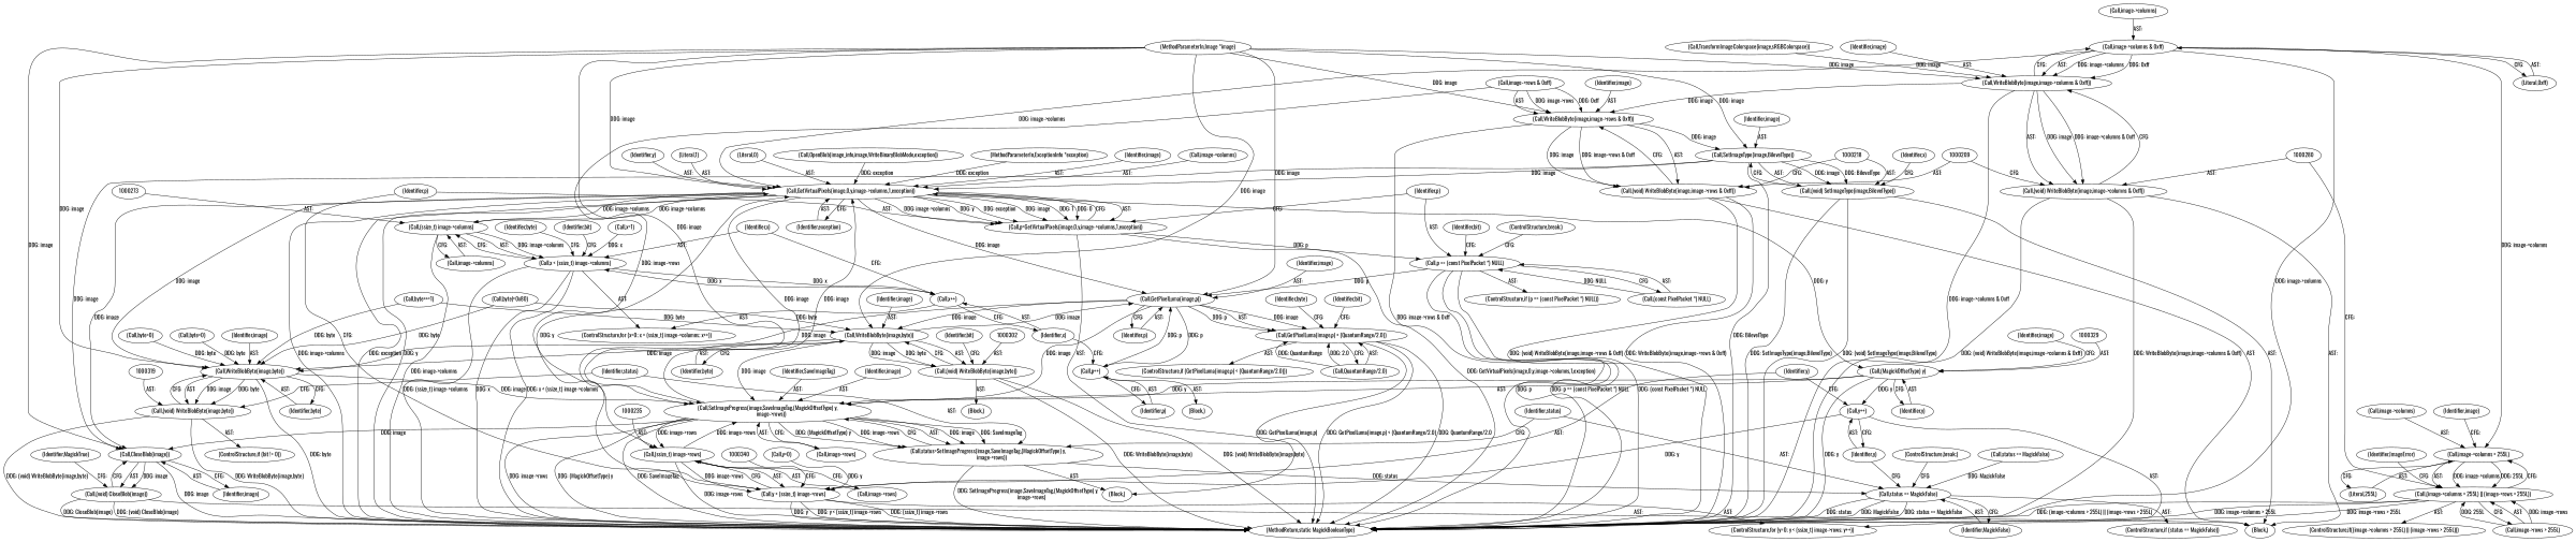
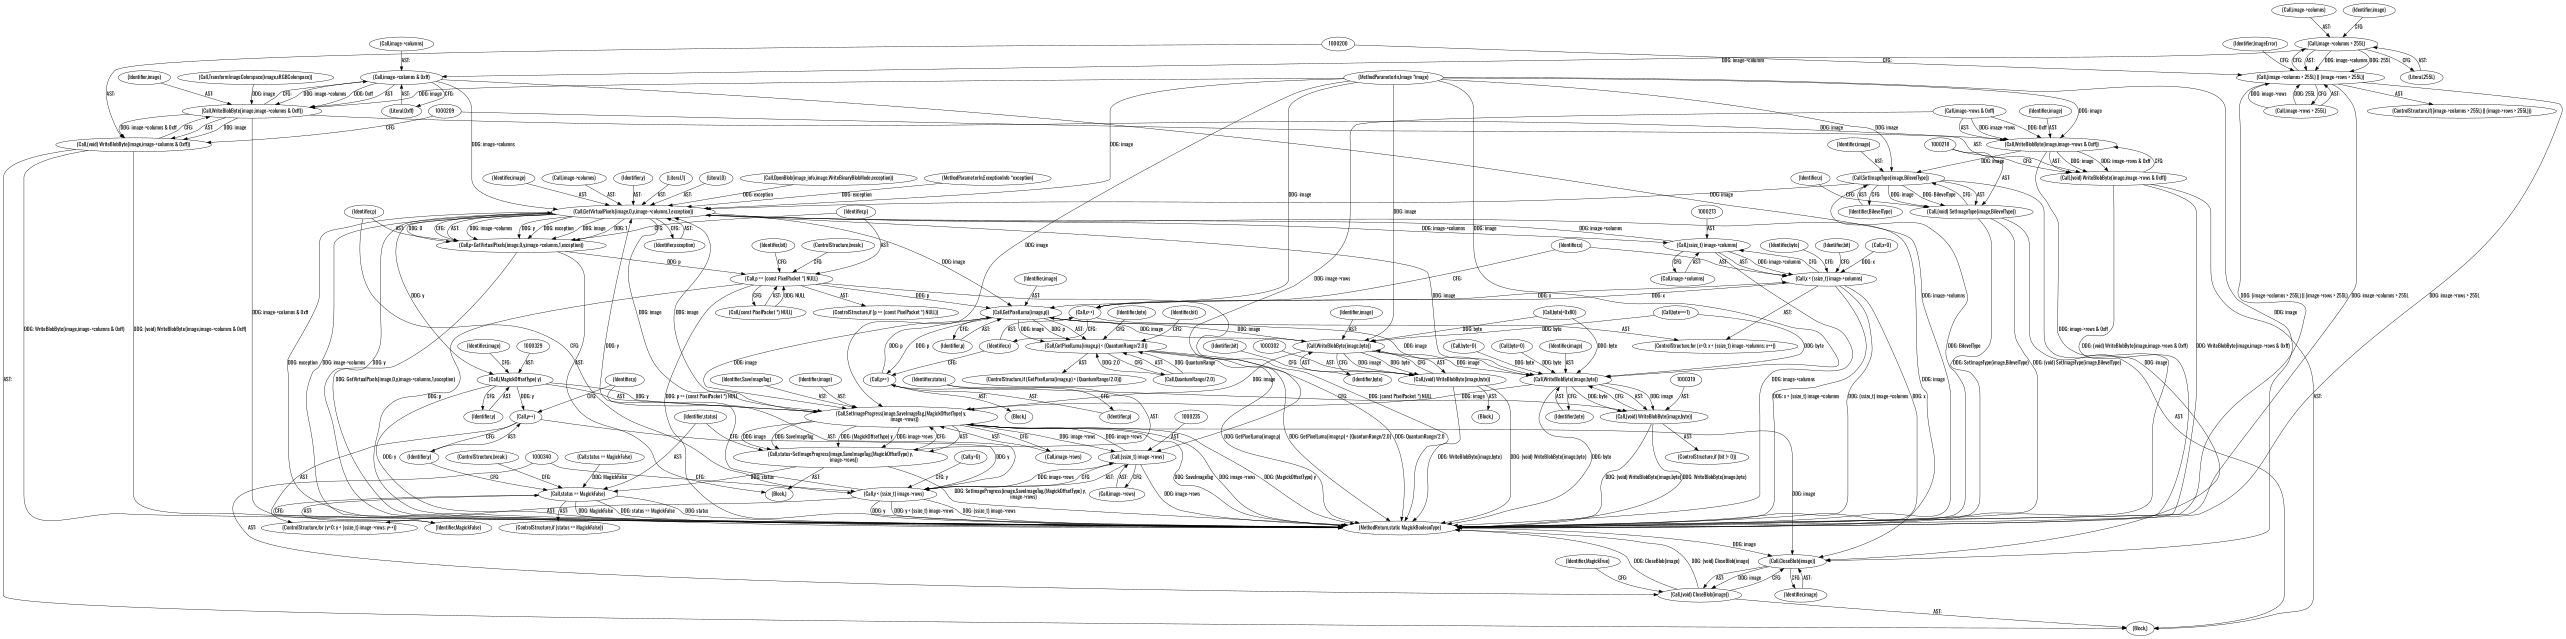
  digraph {
    fontname=Oswald
    node [fontname=Oswald]
    edge [fontname=Oswald]
    n1 [label="(Call,image->columns > 255L)"]
    n2 [label="(Call,(image->columns > 255L) || (image->rows > 255L))"]
    n3 [label="(Call,image->columns & 0xff)"]
    n4 [label="(Literal,255L)"]
    n5 [label="(Call,image->rows > 255L)"]
    n6 [label="(MethodReturn,static MagickBooleanType)"]
    n7 [label="(ControlStructure,if((image->columns > 255L) || (image->rows > 255L)))"]
    n8 [label="(Call,WriteBlobByte(image,image->columns & 0xff))"]
    n9 [label="(Call,GetVirtualPixels(image,0,y,image->columns,1,exception))"]
    n10 [label="(Literal,0xff)"]
    n11 [label="(Call,(void) WriteBlobByte(image,image->columns & 0xff))"]
    n12 [label="(Call,WriteBlobByte(image,image->rows & 0xff))"]
    n13 [label="(Call,CloseBlob(image))"]
    n14 [label="(Call,p=GetVirtualPixels(image,0,y,image->columns,1,exception))"]
    n15 [label="(Call,GetPixelLuma(image,p))"]
    n16 [label="(Call,WriteBlobByte(image,byte))"]
    n17 [label="(Call,SetImageProgress(image,SaveImageTag,(MagickOffsetType) y,\n      image->rows))"]
    n18 [label="(Call,(ssize_t) image->columns)"]
    n19 [label="(Call,(MagickOffsetType) y)"]
    n20 [label="(Identifier,exception)"]
    n21 [label="(Block,)"]
    n22 [label="(Call,(void) WriteBlobByte(image,image->rows & 0xff))"]
    n23 [label="(Call,SetImageType(image,BilevelType))"]
    n24 [label="(Call,(void) SetImageType(image,BilevelType))"]
+   n25 [label="(Identifier,BilevelType)"]
    n26 [label="(Call,image->rows & 0xff)"]
    n27 [label="(Call,(ssize_t) image->rows)"]
    n28 [label="(Call,(void) CloseBlob(image))"]
    n29 [label="(Identifier,image)"]
    n30 [label="(Call,p == (const PixelPacket *) NULL)"]
    n31 [label="(Block,)"]
    n32 [label="(Call,GetPixelLuma(image,p) < (QuantumRange/2.0))"]
    n33 [label="(Call,WriteBlobByte(image,byte))"]
    n34 [label="(Call,p++)"]
    n35 [label="(Identifier,p)"]
    n36 [label="(Call,(void) WriteBlobByte(image,byte))"]
    n37 [label="(Identifier,byte)"]
    n38 [label="(Call,status=SetImageProgress(image,SaveImageTag,(MagickOffsetType) y,\n      image->rows))"]
    n39 [label="(Call,image->rows)"]
    n40 [label="(Call,x < (ssize_t) image->columns)"]
    n41 [label="(Call,image->columns)"]
    n42 [label="(Call,y++)"]
    n43 [label="(Identifier,y)"]
    n44 [label="(ControlStructure,if (p == (const PixelPacket *) NULL))"]
    n45 [label="(Call,(const PixelPacket *) NULL)"]
    n46 [label="(ControlStructure,if (GetPixelLuma(image,p) < (QuantumRange/2.0)))"]
    n47 [label="(Call,QuantumRange/2.0)"]
    n48 [label="(Call,(void) WriteBlobByte(image,byte))"]
    n49 [label="(Identifier,byte)"]
    n50 [label="(Block,)"]
    n51 [label="(Identifier,p)"]
    n52 [label="(Block,)"]
    n53 [label="(ControlStructure,if (bit != 0))"]
    n54 [label="(Call,y < (ssize_t) image->rows)"]
    n55 [label="(Call,image->rows)"]
    n56 [label="(Call,status == MagickFalse)"]
    n57 [label="(ControlStructure,for (y=0; y < (ssize_t) image->rows; y++))"]
    n58 [label="(ControlStructure,if (status == MagickFalse))"]
    n59 [label="(Identifier,MagickFalse)"]
    n60 [label="(Call,x++)"]
    n61 [label="(ControlStructure,for (x=0; x < (ssize_t) image->columns; x++))"]
    n62 [label="(Identifier,x)"]
    n63 [label="(Identifier,y)"]
    n64 [label="(Call,image->columns)"]
    n65 [label="(Call,image->columns)"]
    n66 [label="(Identifier,y)"]
    n67 [label="(Identifier,image)"]
    n68 [label="(Literal,0)"]
    n69 [label="(Call,TransformImageColorspace(image,sRGBColorspace))"]
    n70 [label="(Identifier,bit)"]
    n71 [label="(Identifier,status)"]
    n72 [label="(Call,OpenBlob(image_info,image,WriteBinaryBlobMode,exception))"]
    n73 [label="(Identifier,status)"]
    n74 [label="(Identifier,image)"]
    n75 [label="(Identifier,bit)"]
    n76 [label="(Identifier,SaveImageTag)"]
    n77 [label="(Call,y=0)"]
    n78 [label="(ControlStructure,break;)"]
    n79 [label="(MethodParameterIn,ExceptionInfo *exception)"]
    n80 [label="(Identifier,image)"]
    n81 [label="(Identifier,image)"]
    n82 [label="(Call,byte=0)"]
-   n83 [label="(Call,x=1)"]
+   n83 [label="(Call,x=0)"]
    n84 [label="(Call,byte|=0x80)"]
    n85 [label="(Call,byte=0)"]
    n86 [label="(Identifier,byte)"]
    n87 [label="(Identifier,image)"]
    n88 [label="(Identifier,MagickTrue)"]
    n89 [label="(Identifier,ImageError)"]
    n90 [label="(Call,image->columns)"]
    n91 [label="(Identifier,x)"]
    n92 [label="(Identifier,x)"]
    n93 [label="(Identifier,image)"]
    n94 [label="(Identifier,image)"]
    n95 [label="(Identifier,p)"]
    n96 [label="(ControlStructure,break;)"]
    n97 [label="(Call,byte>>=1)"]
    n98 [label="(Identifier,image)"]
    n99 [label="(Identifier,image)"]
    n100 [label="(Identifier,bit)"]
    n101 [label="(Identifier,y)"]
    n102 [label="(Call,status == MagickFalse)"]
    n103 [label="(Literal,1)"]
    n104 [label="(Identifier,byte)"]
    n105 [label="(MethodParameterIn,Image *image)"]
    n106 [label="(Identifier,p)"]
    n107 [label="(Identifier,bit)"]
    n108 [label="(Identifier,image)"]
-   1000200 [label=1000280]
+   1000200
    1000209
    1000218
    1000302
    1000319
    1000235
    1000340
    1000273
    1000329
    n1 -> n2 [label="AST: "]
    n1 -> n2 [label="DDG: image->columns"]
    n1 -> n2 [label="DDG: 255L"]
-   n3 -> n1 [label="DDG: image->columns"]
+   n1 -> n3 [label="DDG: image->columns"]
    n1 -> n4 [label="CFG: "]
    n2 -> n1 [label="CFG: "]
    n2 -> n5 [label="CFG: "]
    n2 -> n6 [label="DDG: (image->columns > 255L) || (image->rows > 255L)"]
    n2 -> n6 [label="DDG: image->columns > 255L"]
    n2 -> n6 [label="DDG: image->rows > 255L"]
    n2 -> n7 [label="AST: "]
    n3 -> n6 [label="DDG: image->columns"]
    n3 -> n8 [label="AST: "]
    n3 -> n8 [label="DDG: image->columns"]
    n3 -> n8 [label="DDG: 0xff"]
    n3 -> n9 [label="DDG: image->columns"]
    n3 -> n10 [label="CFG: "]
    n4 -> n1 [label="AST: "]
    n5 -> n2 [label="AST: "]
    n5 -> n2 [label="DDG: image->rows"]
    n5 -> n2 [label="DDG: 255L"]
    n8 -> n3 [label="CFG: "]
    n8 -> n6 [label="DDG: image->columns & 0xff"]
    n8 -> n11 [label="AST: "]
    n8 -> n11 [label="DDG: image"]
    n8 -> n11 [label="DDG: image->columns & 0xff"]
    n8 -> n12 [label="DDG: image"]
    n9 -> n6 [label="DDG: image->columns"]
    n9 -> n6 [label="DDG: exception"]
    n9 -> n6 [label="DDG: y"]
    n9 -> n13 [label="DDG: image"]
    n9 -> n14 [label="AST: "]
    n9 -> n14 [label="DDG: image->columns"]
    n9 -> n14 [label="DDG: y"]
    n9 -> n14 [label="DDG: exception"]
    n9 -> n14 [label="DDG: image"]
    n9 -> n14 [label="DDG: 1"]
    n9 -> n14 [label="DDG: 0"]
    n9 -> n15 [label="DDG: image"]
    n9 -> n16 [label="DDG: image"]
    n9 -> n17 [label="DDG: image"]
    n9 -> n18 [label="DDG: image->columns"]
    n9 -> n19 [label="DDG: y"]
    n9 -> n20 [label="CFG: "]
    n10 -> n3 [label="AST: "]
    n11 -> n6 [label="DDG: WriteBlobByte(image,image->columns & 0xff)"]
    n11 -> n6 [label="DDG: (void) WriteBlobByte(image,image->columns & 0xff)"]
    n11 -> n8 [label="CFG: "]
    n11 -> n21 [label="AST: "]
    n12 -> n6 [label="DDG: image->rows & 0xff"]
    n12 -> n22 [label="AST: "]
    n12 -> n22 [label="DDG: image"]
    n12 -> n22 [label="DDG: image->rows & 0xff"]
    n12 -> n23 [label="DDG: image"]
-   n13 -> n6 [label="DDG: image"]
+   n6 -> n13 [label="DDG: image"]
    n13 -> n28 [label="AST: "]
    n13 -> n28 [label="DDG: image"]
    n13 -> n29 [label="CFG: "]
    n14 -> n6 [label="DDG: GetVirtualPixels(image,0,y,image->columns,1,exception)"]
    n14 -> n9 [label="CFG: "]
    n14 -> n30 [label="DDG: p"]
    n14 -> n31 [label="AST: "]
    n15 -> n16 [label="DDG: image"]
    n15 -> n17 [label="DDG: image"]
    n15 -> n32 [label="AST: "]
    n15 -> n32 [label="DDG: image"]
    n15 -> n32 [label="DDG: p"]
    n15 -> n33 [label="DDG: image"]
    n15 -> n34 [label="DDG: p"]
    n15 -> n35 [label="CFG: "]
    n16 -> n6 [label="DDG: byte"]
    n16 -> n17 [label="DDG: image"]
    n16 -> n36 [label="AST: "]
    n16 -> n36 [label="DDG: image"]
    n16 -> n36 [label="DDG: byte"]
    n16 -> n37 [label="CFG: "]
    n17 -> n6 [label="DDG: image->rows"]
    n17 -> n6 [label="DDG: (MagickOffsetType) y"]
    n17 -> n6 [label="DDG: SaveImageTag"]
    n17 -> n9 [label="DDG: image"]
    n17 -> n13 [label="DDG: image"]
    n17 -> n27 [label="DDG: image->rows"]
    n17 -> n38 [label="AST: "]
    n17 -> n38 [label="DDG: image"]
    n17 -> n38 [label="DDG: SaveImageTag"]
    n17 -> n38 [label="DDG: (MagickOffsetType) y"]
    n17 -> n38 [label="DDG: image->rows"]
    n17 -> n39 [label="CFG: "]
    n18 -> n6 [label="DDG: image->columns"]
    n18 -> n9 [label="DDG: image->columns"]
    n18 -> n40 [label="AST: "]
    n18 -> n40 [label="DDG: image->columns"]
    n18 -> n41 [label="CFG: "]
    n19 -> n6 [label="DDG: y"]
    n19 -> n17 [label="AST: "]
    n19 -> n17 [label="DDG: y"]
    n19 -> n42 [label="DDG: y"]
    n19 -> n43 [label="CFG: "]
    n20 -> n9 [label="AST: "]
    n22 -> n6 [label="DDG: WriteBlobByte(image,image->rows & 0xff)"]
    n22 -> n6 [label="DDG: (void) WriteBlobByte(image,image->rows & 0xff)"]
    n22 -> n12 [label="CFG: "]
    n22 -> n21 [label="AST: "]
    n23 -> n6 [label="DDG: BilevelType"]
    n23 -> n9 [label="DDG: image"]
    n23 -> n13 [label="DDG: image"]
    n23 -> n24 [label="AST: "]
    n23 -> n24 [label="DDG: image"]
    n23 -> n24 [label="DDG: BilevelType"]
+   n23 -> n25 [label="CFG: "]
    n24 -> n6 [label="DDG: SetImageType(image,BilevelType)"]
    n24 -> n6 [label="DDG: (void) SetImageType(image,BilevelType)"]
    n24 -> n21 [label="AST: "]
    n24 -> n23 [label="CFG: "]
+   n25 -> n23 [label="AST: "]
    n26 -> n12 [label="AST: "]
    n26 -> n12 [label="DDG: image->rows"]
    n26 -> n12 [label="DDG: 0xff"]
    n26 -> n27 [label="DDG: image->rows"]
    n27 -> n6 [label="DDG: image->rows"]
    n27 -> n17 [label="DDG: image->rows"]
    n27 -> n54 [label="AST: "]
    n27 -> n54 [label="DDG: image->rows"]
    n27 -> n55 [label="CFG: "]
    n28 -> n6 [label="DDG: (void) CloseBlob(image)"]
    n28 -> n6 [label="DDG: CloseBlob(image)"]
    n28 -> n13 [label="CFG: "]
    n28 -> n21 [label="AST: "]
    n29 -> n13 [label="AST: "]
    n30 -> n6 [label="DDG: p"]
    n30 -> n6 [label="DDG: p == (const PixelPacket *) NULL"]
    n30 -> n6 [label="DDG: (const PixelPacket *) NULL"]
    n30 -> n15 [label="DDG: p"]
    n30 -> n44 [label="AST: "]
    n30 -> n45 [label="CFG: "]
    n32 -> n6 [label="DDG: GetPixelLuma(image,p)"]
    n32 -> n6 [label="DDG: GetPixelLuma(image,p) < (QuantumRange/2.0)"]
    n32 -> n6 [label="DDG: QuantumRange/2.0"]
    n32 -> n46 [label="AST: "]
    n32 -> n47 [label="CFG: "]
    n33 -> n15 [label="DDG: image"]
    n33 -> n16 [label="DDG: image"]
    n33 -> n17 [label="DDG: image"]
    n33 -> n48 [label="AST: "]
    n33 -> n48 [label="DDG: image"]
    n33 -> n48 [label="DDG: byte"]
    n33 -> n49 [label="CFG: "]
    n34 -> n15 [label="DDG: p"]
    n34 -> n50 [label="AST: "]
    n34 -> n51 [label="CFG: "]
    n35 -> n15 [label="AST: "]
    n36 -> n6 [label="DDG: (void) WriteBlobByte(image,byte)"]
    n36 -> n6 [label="DDG: WriteBlobByte(image,byte)"]
    n36 -> n16 [label="CFG: "]
    n36 -> n53 [label="AST: "]
    n37 -> n16 [label="AST: "]
    n38 -> n6 [label="DDG: SetImageProgress(image,SaveImageTag,(MagickOffsetType) y,\n      image->rows)"]
    n38 -> n17 [label="CFG: "]
    n38 -> n31 [label="AST: "]
    n38 -> n56 [label="DDG: status"]
    n39 -> n17 [label="AST: "]
    n40 -> n6 [label="DDG: x < (ssize_t) image->columns"]
    n40 -> n6 [label="DDG: (ssize_t) image->columns"]
    n40 -> n6 [label="DDG: x"]
    n40 -> n18 [label="CFG: "]
    n40 -> n60 [label="DDG: x"]
    n40 -> n61 [label="AST: "]
    n41 -> n18 [label="AST: "]
    n42 -> n54 [label="DDG: y"]
    n42 -> n57 [label="AST: "]
    n42 -> n63 [label="CFG: "]
    n43 -> n19 [label="AST: "]
    n45 -> n30 [label="AST: "]
    n45 -> n30 [label="DDG: NULL"]
    n47 -> n32 [label="AST: "]
    n47 -> n32 [label="DDG: QuantumRange"]
    n47 -> n32 [label="DDG: 2.0"]
    n48 -> n6 [label="DDG: WriteBlobByte(image,byte)"]
    n48 -> n6 [label="DDG: (void) WriteBlobByte(image,byte)"]
    n48 -> n33 [label="CFG: "]
    n48 -> n52 [label="AST: "]
    n49 -> n33 [label="AST: "]
    n51 -> n34 [label="AST: "]
    n54 -> n6 [label="DDG: y"]
    n54 -> n6 [label="DDG: y < (ssize_t) image->rows"]
    n54 -> n6 [label="DDG: (ssize_t) image->rows"]
    n54 -> n9 [label="DDG: y"]
    n54 -> n27 [label="CFG: "]
    n54 -> n57 [label="AST: "]
    n55 -> n27 [label="AST: "]
    n56 -> n6 [label="DDG: status"]
    n56 -> n6 [label="DDG: MagickFalse"]
    n56 -> n6 [label="DDG: status == MagickFalse"]
    n56 -> n58 [label="AST: "]
    n56 -> n59 [label="CFG: "]
    n59 -> n56 [label="AST: "]
    n60 -> n40 [label="DDG: x"]
    n60 -> n61 [label="AST: "]
    n60 -> n62 [label="CFG: "]
    n62 -> n34 [label="CFG: "]
    n62 -> n60 [label="AST: "]
    n63 -> n42 [label="AST: "]
    n63 -> n56 [label="CFG: "]
    n64 -> n3 [label="AST: "]
    n65 -> n1 [label="AST: "]
    n66 -> n42 [label="CFG: "]
    n66 -> n54 [label="AST: "]
    n67 -> n19 [label="CFG: "]
    n68 -> n9 [label="AST: "]
    n69 -> n8 [label="DDG: image"]
    n70 -> n40 [label="CFG: "]
    n71 -> n38 [label="CFG: "]
    n71 -> n56 [label="AST: "]
    n72 -> n9 [label="DDG: exception"]
    n73 -> n36 [label="CFG: "]
    n73 -> n38 [label="AST: "]
    n74 -> n15 [label="AST: "]
    n75 -> n30 [label="CFG: "]
    n76 -> n17 [label="AST: "]
-   n77 -> n54 [label="DDG: y"]
+   n77 -> n54 [label="CFG: y"]
    n78 -> n30 [label="CFG: "]
    n79 -> n9 [label="DDG: exception"]
    n80 -> n9 [label="AST: "]
    n81 -> n17 [label="AST: "]
    n82 -> n16 [label="DDG: byte"]
    n83 -> n40 [label="DDG: x"]
    n84 -> n16 [label="DDG: byte"]
    n84 -> n33 [label="DDG: byte"]
    n85 -> n16 [label="DDG: byte"]
    n86 -> n32 [label="CFG: "]
    n87 -> n12 [label="AST: "]
    n88 -> n28 [label="CFG: "]
    n89 -> n2 [label="CFG: "]
    n90 -> n9 [label="AST: "]
    n91 -> n40 [label="AST: "]
    n91 -> n60 [label="CFG: "]
    n92 -> n24 [label="CFG: "]
    n93 -> n33 [label="AST: "]
    n94 -> n1 [label="CFG: "]
    n95 -> n14 [label="CFG: "]
    n95 -> n30 [label="AST: "]
    n96 -> n56 [label="CFG: "]
    n97 -> n16 [label="DDG: byte"]
    n97 -> n33 [label="DDG: byte"]
    n98 -> n16 [label="AST: "]
    n99 -> n23 [label="AST: "]
    n100 -> n32 [label="CFG: "]
    n101 -> n9 [label="AST: "]
    n102 -> n56 [label="DDG: MagickFalse"]
    n103 -> n9 [label="AST: "]
    n104 -> n40 [label="CFG: "]
    n105 -> n8 [label="DDG: image"]
    n105 -> n9 [label="DDG: image"]
    n105 -> n12 [label="DDG: image"]
    n105 -> n13 [label="DDG: image"]
    n105 -> n15 [label="DDG: image"]
    n105 -> n16 [label="DDG: image"]
    n105 -> n17 [label="DDG: image"]
    n105 -> n23 [label="DDG: image"]
    n105 -> n33 [label="DDG: image"]
    n106 -> n14 [label="AST: "]
    n106 -> n54 [label="CFG: "]
    n107 -> n48 [label="CFG: "]
    n108 -> n8 [label="AST: "]
    1000200 -> n2 [label="CFG: "]
    1000200 -> n11 [label="AST: "]
    1000209 -> n11 [label="CFG: "]
    1000209 -> n22 [label="AST: "]
    1000218 -> n22 [label="CFG: "]
    1000218 -> n24 [label="AST: "]
    1000302 -> n48 [label="AST: "]
    1000319 -> n36 [label="AST: "]
    1000235 -> n27 [label="AST: "]
+   1000340 -> n28 [label="AST: "]
    1000340 -> n54 [label="CFG: "]
    1000273 -> n18 [label="AST: "]
    1000329 -> n19 [label="AST: "]
  }
